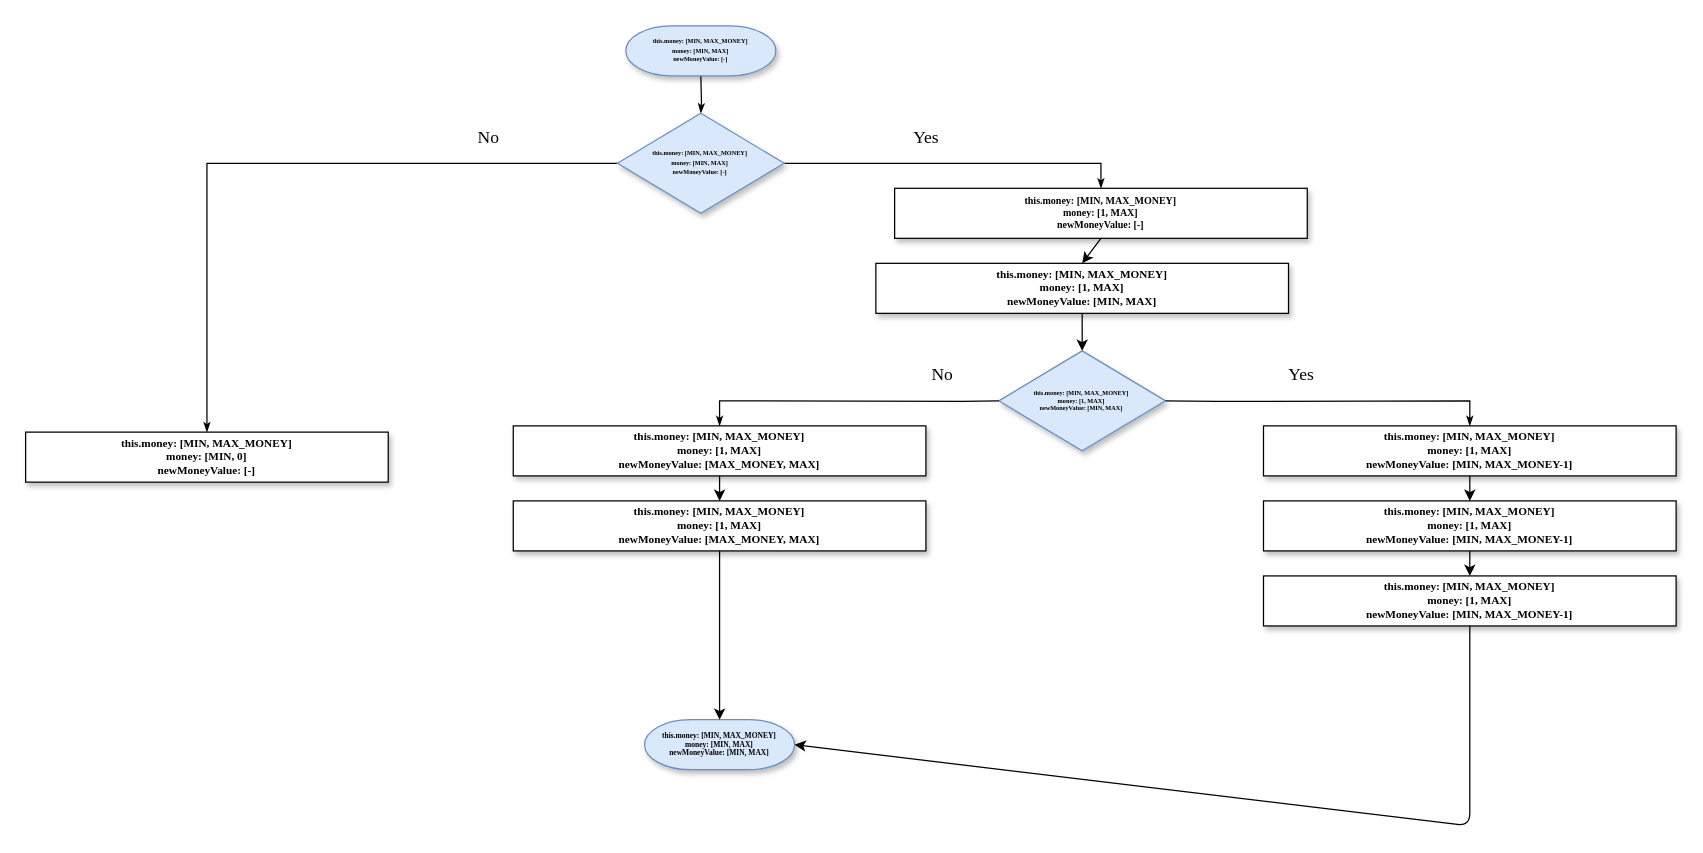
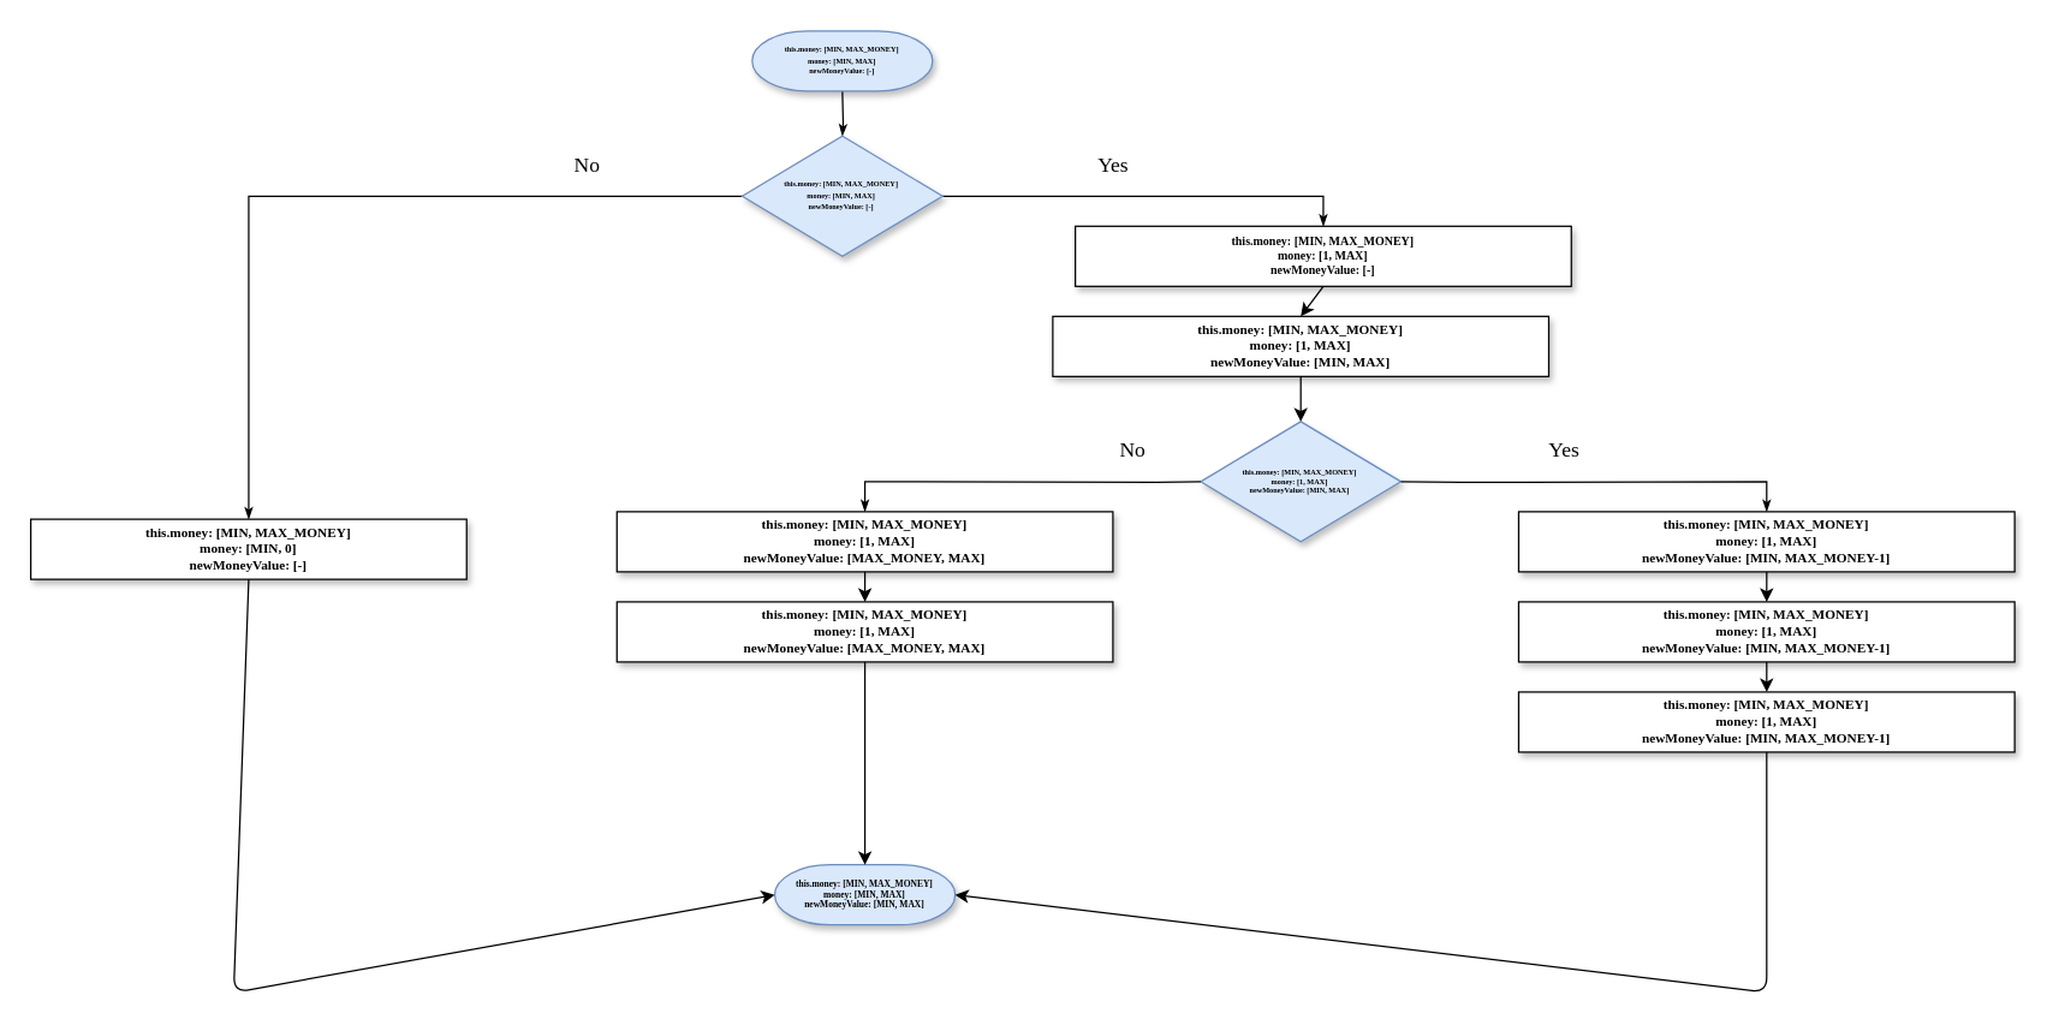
  <mxCell id="0" />
  <mxCell id="1" parent="0" />
  <mxCell id="2" style="edgeStyle=orthogonalEdgeStyle;rounded=0;html=1;labelBackgroundColor=none;startSize=5;endArrow=classicThin;endFill=1;endSize=5;jettySize=auto;orthogonalLoop=1;strokeWidth=1;fontFamily=Verdana;fontSize=8" parent="1" target="5" edge="1"><mxGeometry relative="1" as="geometry"><mxPoint x="560" y="60" as="sourcePoint" /></mxGeometry></mxCell>
  <mxCell id="3" value="Yes" style="edgeStyle=orthogonalEdgeStyle;rounded=0;html=1;labelBackgroundColor=none;startSize=5;endArrow=classicThin;endFill=1;endSize=5;jettySize=auto;orthogonalLoop=1;strokeWidth=1;fontFamily=Verdana;fontSize=14;entryX=0.5;entryY=0;entryDx=0;entryDy=0;" parent="1" source="5" target="8" edge="1"><mxGeometry x="-0.174" y="20" relative="1" as="geometry"><mxPoint as="offset" /><mxPoint x="700" y="240" as="targetPoint" /></mxGeometry></mxCell>
  <mxCell id="4" value="No" style="edgeStyle=orthogonalEdgeStyle;rounded=0;html=1;labelBackgroundColor=none;startSize=5;endArrow=classicThin;endFill=1;endSize=5;jettySize=auto;orthogonalLoop=1;strokeWidth=1;fontFamily=Verdana;fontSize=14;exitX=0;exitY=0.5;exitDx=0;exitDy=0;entryX=0.5;entryY=0;entryDx=0;entryDy=0;" parent="1" source="5" target="12" edge="1"><mxGeometry x="-0.62" y="-20" relative="1" as="geometry"><mxPoint as="offset" /><mxPoint x="420" y="240" as="targetPoint" /></mxGeometry></mxCell>
  <mxCell id="5" value="&lt;h6 style=&quot;line-height: 90%; font-size: 5px;&quot;&gt;&lt;font style=&quot;font-size: 5px; line-height: 150%;&quot;&gt;&lt;font style=&quot;font-weight: 700; font-size: 5px;&quot;&gt;this.money: [MIN, MAX_MONEY]&lt;br style=&quot;font-size: 5px;&quot;&gt;&lt;/font&gt;&lt;/font&gt;&lt;font style=&quot;font-size: 5px; line-height: 150%;&quot;&gt;&lt;font style=&quot;font-weight: 700; font-size: 5px;&quot;&gt;money: [MIN, MAX]&lt;br style=&quot;font-size: 5px;&quot;&gt;&lt;/font&gt;&lt;/font&gt;&lt;font style=&quot;font-size: 5px; line-height: 150%;&quot;&gt;&lt;font style=&quot;font-weight: 700; font-size: 5px;&quot;&gt;newMoneyValue: [-]&lt;/font&gt;&lt;/font&gt;&lt;/h6&gt;" style="rhombus;whiteSpace=wrap;html=1;rounded=0;shadow=1;labelBackgroundColor=none;strokeWidth=1;fontFamily=Verdana;fontSize=5;align=center;fillColor=#dae8fc;strokeColor=#6c8ebf;" parent="1" vertex="1"><mxGeometry x="493.34" y="90" width="133.33" height="80" as="geometry" /></mxCell>
  <mxCell id="6" value="&lt;h6 style=&quot;line-height: 150%; font-size: 5px;&quot;&gt;&lt;font style=&quot;font-size: 5px;&quot;&gt;&lt;font style=&quot;font-size: 5px;&quot;&gt;this.money: [MIN, MAX_MONEY]&lt;br style=&quot;font-size: 5px;&quot;&gt;&lt;/font&gt;&lt;/font&gt;&lt;font style=&quot;font-size: 5px;&quot;&gt;&lt;font style=&quot;font-size: 5px;&quot;&gt;money: [MIN, MAX]&lt;br style=&quot;font-size: 5px;&quot;&gt;&lt;/font&gt;&lt;/font&gt;&lt;font style=&quot;font-size: 5px;&quot;&gt;&lt;font style=&quot;font-size: 5px;&quot;&gt;newMoneyValue: [-]&lt;/font&gt;&lt;/font&gt;&lt;/h6&gt;" style="strokeWidth=1;html=1;shape=mxgraph.flowchart.terminator;whiteSpace=wrap;rounded=0;shadow=1;labelBackgroundColor=none;fontFamily=Verdana;fontSize=5;align=center;fillColor=#dae8fc;strokeColor=#6c8ebf;" parent="1" vertex="1"><mxGeometry x="500" y="20" width="120" height="40" as="geometry" /></mxCell>
  <mxCell id="7" style="edgeStyle=orthogonalEdgeStyle;rounded=0;orthogonalLoop=1;jettySize=auto;html=1;exitX=0.5;exitY=1;exitDx=0;exitDy=0;fontSize=14;" parent="1" edge="1"><mxGeometry relative="1" as="geometry"><mxPoint x="560" y="60" as="sourcePoint" /><mxPoint x="560" y="60" as="targetPoint" /></mxGeometry></mxCell>
  <mxCell id="8" value="&lt;h6 style=&quot;font-size: 8px&quot;&gt;&lt;span style=&quot;font-weight: 700&quot;&gt;this.money: [MIN, MAX_MONEY]&lt;br&gt;&lt;/span&gt;&lt;span style=&quot;font-weight: 700&quot;&gt;money: [1, MAX]&lt;br&gt;&lt;/span&gt;&lt;span style=&quot;font-weight: 700&quot;&gt;newMoneyValue: [-]&lt;/span&gt;&lt;/h6&gt;" style="rounded=0;whiteSpace=wrap;html=1;shadow=1;labelBackgroundColor=none;strokeWidth=1;fontFamily=Verdana;fontSize=14;align=center;" parent="1" vertex="1"><mxGeometry x="715" y="150" width="330" height="40" as="geometry" /></mxCell>
  <mxCell id="9" value="&lt;h6 style=&quot;font-size: 6px&quot;&gt;&lt;span style=&quot;font-weight: 700 ; font-size: 6px&quot;&gt;this.money: [MIN, MAX_MONEY]&lt;br style=&quot;font-size: 6px&quot;&gt;&lt;/span&gt;&lt;span style=&quot;font-weight: 700 ; font-size: 6px&quot;&gt;money: [MIN, MAX]&lt;br style=&quot;font-size: 6px&quot;&gt;&lt;/span&gt;&lt;span style=&quot;font-weight: 700 ; font-size: 6px&quot;&gt;newMoneyValue: [MIN, MAX]&lt;/span&gt;&lt;/h6&gt;" style="strokeWidth=1;html=1;shape=mxgraph.flowchart.terminator;whiteSpace=wrap;rounded=0;shadow=1;labelBackgroundColor=none;fontFamily=Verdana;fontSize=6;align=center;fillColor=#dae8fc;strokeColor=#6c8ebf;" parent="1" vertex="1"><mxGeometry x="515" y="575" width="120" height="40" as="geometry" /></mxCell>
+ <mxCell id="10" value="" style="endArrow=classic;html=1;fontSize=14;entryX=0;entryY=0.5;entryDx=0;entryDy=0;exitX=0.5;exitY=1;exitDx=0;exitDy=0;entryPerimeter=0;" parent="1" source="12" target="9" edge="1"><mxGeometry width="50" height="50" relative="1" as="geometry"><mxPoint x="260" y="430" as="sourcePoint" /><mxPoint x="500" y="430" as="targetPoint" /><Array as="points"><mxPoint x="155" y="660" /></Array></mxGeometry></mxCell>
  <mxCell id="11" value="&lt;h6&gt;&lt;span style=&quot;font-size: 9px ; font-weight: 700&quot;&gt;this.money: [MIN, MAX_MONEY]&lt;br&gt;&lt;/span&gt;&lt;span style=&quot;font-size: 9px ; font-weight: 700&quot;&gt;money: [1, MAX]&lt;br&gt;&lt;/span&gt;&lt;span style=&quot;font-size: 9px ; font-weight: 700&quot;&gt;newMoneyValue: [MIN, MAX]&lt;/span&gt;&lt;/h6&gt;" style="rounded=0;whiteSpace=wrap;html=1;shadow=1;labelBackgroundColor=none;strokeWidth=1;fontFamily=Verdana;fontSize=14;align=center;" parent="1" vertex="1"><mxGeometry x="700" y="210" width="330" height="40" as="geometry" /></mxCell>
  <mxCell id="12" value="&lt;h6 style=&quot;font-size: 9px&quot;&gt;&lt;font style=&quot;font-weight: 700 ; font-size: 9px&quot;&gt;this.money: [MIN, MAX_MONEY]&lt;br&gt;money: [MIN, 0]&lt;br&gt;newMoneyValue: [-]&lt;br&gt;&lt;/font&gt;&lt;/h6&gt;" style="rounded=0;whiteSpace=wrap;html=1;shadow=1;labelBackgroundColor=none;strokeWidth=1;fontFamily=Verdana;fontSize=14;align=center;" parent="1" vertex="1"><mxGeometry x="20" y="345" width="289.99" height="40" as="geometry" /></mxCell>
  <mxCell id="13" value="&lt;h6 style=&quot;font-size: 5px&quot;&gt;&lt;span style=&quot;font-weight: 700 ; font-size: 5px&quot;&gt;this.money: [MIN, MAX_MONEY]&lt;br style=&quot;font-size: 5px&quot;&gt;&lt;/span&gt;&lt;span style=&quot;font-weight: 700 ; font-size: 5px&quot;&gt;money: [1, MAX]&lt;br style=&quot;font-size: 5px&quot;&gt;&lt;/span&gt;&lt;span style=&quot;font-weight: 700 ; font-size: 5px&quot;&gt;newMoneyValue: [MIN, MAX]&lt;/span&gt;&lt;/h6&gt;" style="rhombus;whiteSpace=wrap;html=1;rounded=0;shadow=1;labelBackgroundColor=none;strokeWidth=1;fontFamily=Verdana;fontSize=5;align=center;fillColor=#dae8fc;strokeColor=#6c8ebf;" parent="1" vertex="1"><mxGeometry x="798.34" y="280" width="133.33" height="80" as="geometry" /></mxCell>
  <mxCell id="14" value="" style="endArrow=classic;html=1;fontSize=10;exitX=0.5;exitY=1;exitDx=0;exitDy=0;" parent="1" source="8" edge="1"><mxGeometry width="50" height="50" relative="1" as="geometry"><mxPoint x="900" y="450" as="sourcePoint" /><mxPoint x="865" y="210" as="targetPoint" /></mxGeometry></mxCell>
  <mxCell id="15" value="" style="endArrow=classic;html=1;fontSize=10;exitX=0.5;exitY=1;exitDx=0;exitDy=0;entryX=0.5;entryY=0;entryDx=0;entryDy=0;" parent="1" source="11" target="13" edge="1"><mxGeometry width="50" height="50" relative="1" as="geometry"><mxPoint x="710" y="360" as="sourcePoint" /><mxPoint x="760" y="310" as="targetPoint" /></mxGeometry></mxCell>
  <mxCell id="16" value="No" style="edgeStyle=orthogonalEdgeStyle;rounded=0;html=1;labelBackgroundColor=none;startSize=5;endArrow=classicThin;endFill=1;endSize=5;jettySize=auto;orthogonalLoop=1;strokeWidth=1;fontFamily=Verdana;fontSize=14;exitX=0;exitY=0.5;exitDx=0;exitDy=0;entryX=0.5;entryY=0;entryDx=0;entryDy=0;" parent="1" target="19" edge="1"><mxGeometry x="-0.62" y="-20" relative="1" as="geometry"><mxPoint as="offset" /><mxPoint x="640" y="350" as="targetPoint" /><mxPoint x="798.34" y="320" as="sourcePoint" /></mxGeometry></mxCell>
  <mxCell id="17" value="Yes" style="edgeStyle=orthogonalEdgeStyle;rounded=0;html=1;labelBackgroundColor=none;startSize=5;endArrow=classicThin;endFill=1;endSize=5;jettySize=auto;orthogonalLoop=1;strokeWidth=1;fontFamily=Verdana;fontSize=14;entryX=0.5;entryY=0;entryDx=0;entryDy=0;" parent="1" target="18" edge="1"><mxGeometry x="-0.174" y="20" relative="1" as="geometry"><mxPoint as="offset" /><mxPoint x="1170" y="340" as="targetPoint" /><mxPoint x="931.67" y="320" as="sourcePoint" /></mxGeometry></mxCell>
  <mxCell id="18" value="&lt;h6&gt;&lt;span style=&quot;font-size: 9px ; font-weight: 700&quot;&gt;this.money: [MIN, MAX_MONEY]&lt;br&gt;&lt;/span&gt;&lt;span style=&quot;font-size: 9px ; font-weight: 700&quot;&gt;money: [1, MAX]&lt;br&gt;&lt;/span&gt;&lt;span style=&quot;font-size: 9px ; font-weight: 700&quot;&gt;newMoneyValue: [MIN, MAX_MONEY-1]&lt;/span&gt;&lt;/h6&gt;" style="rounded=0;whiteSpace=wrap;html=1;shadow=1;labelBackgroundColor=none;strokeWidth=1;fontFamily=Verdana;fontSize=14;align=center;" parent="1" vertex="1"><mxGeometry x="1010" y="340" width="330" height="40" as="geometry" /></mxCell>
  <mxCell id="19" value="&lt;h6 style=&quot;font-size: 9px&quot;&gt;&lt;font style=&quot;font-size: 9px&quot;&gt;&lt;span style=&quot;font-weight: 700&quot;&gt;this.money: [MIN, MAX_MONEY]&lt;br&gt;&lt;/span&gt;&lt;/font&gt;&lt;font style=&quot;font-size: 9px&quot;&gt;&lt;span style=&quot;font-weight: 700&quot;&gt;money: [1, MAX]&lt;br&gt;&lt;/span&gt;&lt;/font&gt;&lt;font style=&quot;font-size: 9px&quot;&gt;&lt;span style=&quot;font-weight: 700&quot;&gt;newMoneyValue: [MAX_MONEY, MAX]&lt;/span&gt;&lt;/font&gt;&lt;/h6&gt;" style="rounded=0;whiteSpace=wrap;html=1;shadow=1;labelBackgroundColor=none;strokeWidth=1;fontFamily=Verdana;fontSize=14;align=center;" parent="1" vertex="1"><mxGeometry x="410" y="340" width="330" height="40" as="geometry" /></mxCell>
  <mxCell id="20" value="&lt;h6&gt;&lt;span style=&quot;font-size: 9px ; font-weight: 700&quot;&gt;this.money: [MIN, MAX_MONEY]&lt;br&gt;&lt;/span&gt;&lt;span style=&quot;font-size: 9px ; font-weight: 700&quot;&gt;money: [1, MAX]&lt;br&gt;&lt;/span&gt;&lt;span style=&quot;font-size: 9px ; font-weight: 700&quot;&gt;newMoneyValue: [MIN, MAX_MONEY-1]&lt;/span&gt;&lt;/h6&gt;" style="rounded=0;whiteSpace=wrap;html=1;shadow=1;labelBackgroundColor=none;strokeWidth=1;fontFamily=Verdana;fontSize=14;align=center;" parent="1" vertex="1"><mxGeometry x="1010" y="400" width="330" height="40" as="geometry" /></mxCell>
  <mxCell id="21" value="&lt;h6&gt;&lt;span style=&quot;font-size: 9px ; font-weight: 700&quot;&gt;this.money: [MIN, MAX_MONEY]&lt;br&gt;&lt;/span&gt;&lt;span style=&quot;font-size: 9px ; font-weight: 700&quot;&gt;money: [1, MAX]&lt;br&gt;&lt;/span&gt;&lt;span style=&quot;font-size: 9px ; font-weight: 700&quot;&gt;newMoneyValue: [MIN, MAX_MONEY-1]&lt;/span&gt;&lt;/h6&gt;" style="rounded=0;whiteSpace=wrap;html=1;shadow=1;labelBackgroundColor=none;strokeWidth=1;fontFamily=Verdana;fontSize=14;align=center;" parent="1" vertex="1"><mxGeometry x="1010" y="460" width="330" height="40" as="geometry" /></mxCell>
  <mxCell id="22" value="&lt;h6 style=&quot;font-size: 9px&quot;&gt;&lt;span style=&quot;font-weight: 700&quot;&gt;this.money: [MIN, MAX_MONEY]&lt;br&gt;&lt;/span&gt;&lt;span style=&quot;font-weight: 700&quot;&gt;money: [1, MAX]&lt;br&gt;&lt;/span&gt;&lt;span style=&quot;font-weight: 700&quot;&gt;newMoneyValue: [MAX_MONEY, MAX]&lt;/span&gt;&lt;/h6&gt;" style="rounded=0;whiteSpace=wrap;html=1;shadow=1;labelBackgroundColor=none;strokeWidth=1;fontFamily=Verdana;fontSize=14;align=center;" parent="1" vertex="1"><mxGeometry x="410" y="400" width="330" height="40" as="geometry" /></mxCell>
  <mxCell id="23" value="" style="endArrow=classic;html=1;fontSize=10;exitX=0.5;exitY=1;exitDx=0;exitDy=0;entryX=0.5;entryY=0;entryDx=0;entryDy=0;entryPerimeter=0;" parent="1" source="22" target="9" edge="1"><mxGeometry width="50" height="50" relative="1" as="geometry"><mxPoint x="320" y="550" as="sourcePoint" /><mxPoint x="370" y="500" as="targetPoint" /></mxGeometry></mxCell>
  <mxCell id="24" value="" style="endArrow=classic;html=1;fontSize=10;exitX=0.5;exitY=1;exitDx=0;exitDy=0;" parent="1" source="18" edge="1"><mxGeometry width="50" height="50" relative="1" as="geometry"><mxPoint x="1160" y="600" as="sourcePoint" /><mxPoint x="1175" y="400" as="targetPoint" /></mxGeometry></mxCell>
  <mxCell id="25" value="" style="endArrow=classic;html=1;fontSize=10;exitX=0.5;exitY=1;exitDx=0;exitDy=0;entryX=0.5;entryY=0;entryDx=0;entryDy=0;" parent="1" source="20" target="21" edge="1"><mxGeometry width="50" height="50" relative="1" as="geometry"><mxPoint x="860" y="600" as="sourcePoint" /><mxPoint x="910" y="550" as="targetPoint" /></mxGeometry></mxCell>
  <mxCell id="26" value="" style="endArrow=classic;html=1;fontSize=10;exitX=0.5;exitY=1;exitDx=0;exitDy=0;entryX=1;entryY=0.5;entryDx=0;entryDy=0;entryPerimeter=0;" parent="1" source="21" target="9" edge="1"><mxGeometry width="50" height="50" relative="1" as="geometry"><mxPoint x="1010" y="610" as="sourcePoint" /><mxPoint x="1060" y="560" as="targetPoint" /><Array as="points"><mxPoint x="1175" y="660" /></Array></mxGeometry></mxCell>
  <mxCell id="27" value="" style="endArrow=classic;html=1;fontSize=10;exitX=0.5;exitY=1;exitDx=0;exitDy=0;" parent="1" source="19" target="22" edge="1"><mxGeometry width="50" height="50" relative="1" as="geometry"><mxPoint x="330" y="530" as="sourcePoint" /><mxPoint x="380" y="480" as="targetPoint" /></mxGeometry></mxCell>
